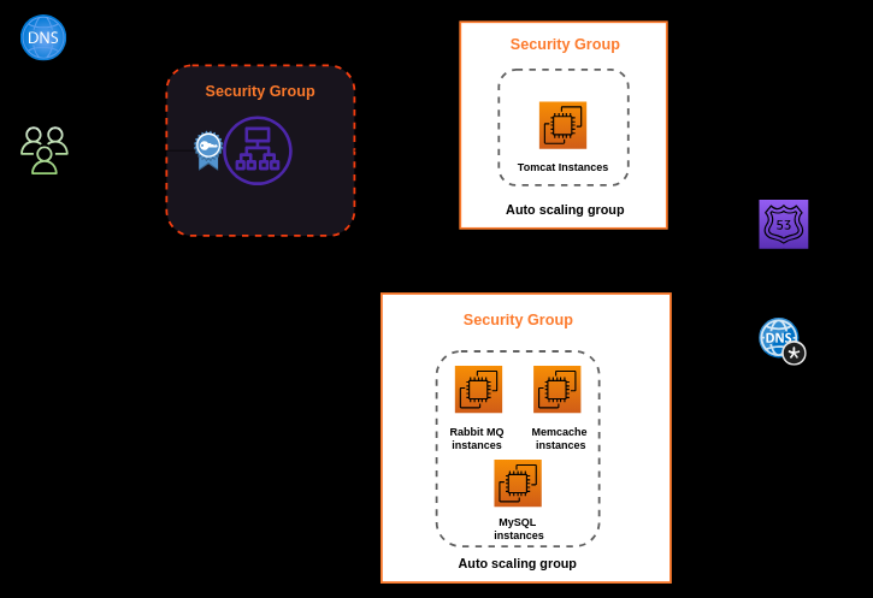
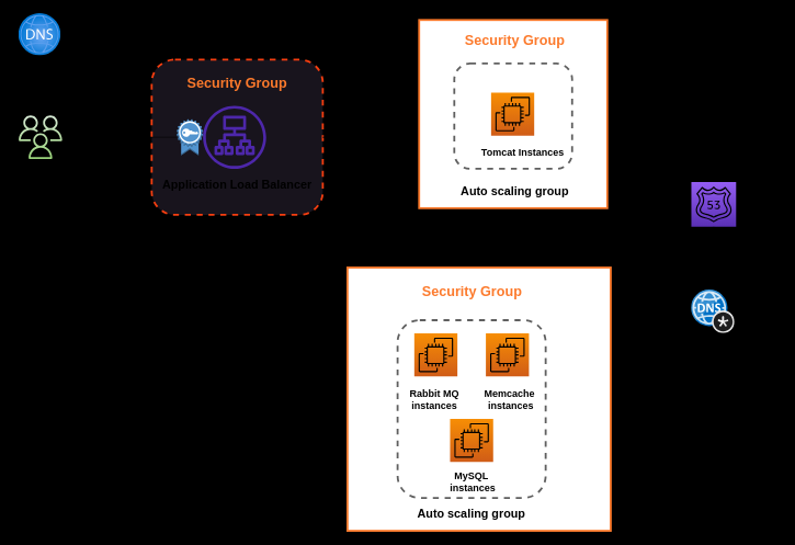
  <mxCell id="0" />
  <mxCell id="1" parent="0" />
  <mxCell id="2" value="" style="aspect=fixed;html=1;points=[];align=center;image;fontSize=12;image=img/lib/azure2/networking/DNS_Zones.svg;" vertex="1" parent="1"><mxGeometry x="28" y="20" width="64" height="64" as="geometry" /></mxCell>
  <mxCell id="3" value="&lt;h3 style=&quot;font-size: 18px;&quot;&gt;&lt;font style=&quot;font-size: 18px;&quot;&gt;DNS Zones&lt;/font&gt;&lt;/h3&gt;" style="text;html=1;strokeColor=none;fillColor=none;align=center;verticalAlign=middle;whiteSpace=wrap;rounded=0;" vertex="1" parent="1"><mxGeometry x="30" y="91" width="90" height="30" as="geometry" /></mxCell>
  <mxCell id="4" value="" style="edgeStyle=orthogonalEdgeStyle;rounded=0;orthogonalLoop=1;jettySize=auto;html=1;fontFamily=Tahoma;fontSize=15;fontColor=#fc7a2c;" edge="1" parent="1" source="5" target="3"><mxGeometry relative="1" as="geometry"><Array as="points"><mxPoint x="60" y="126" /><mxPoint x="60" y="126" /></Array></mxGeometry></mxCell>
  <mxCell id="5" value="" style="sketch=0;outlineConnect=0;fillColor=#d5e8d4;strokeColor=none;dashed=0;verticalLabelPosition=bottom;verticalAlign=top;align=center;html=1;fontSize=12;fontStyle=0;aspect=fixed;pointerEvents=1;shape=mxgraph.aws4.users;gradientColor=#97d077;" vertex="1" parent="1"><mxGeometry x="28" y="175" width="66" height="66" as="geometry" /></mxCell>
  <mxCell id="6" value="" style="edgeStyle=orthogonalEdgeStyle;rounded=0;orthogonalLoop=1;jettySize=auto;html=1;fontFamily=Tahoma;fontSize=15;fontColor=#fc7a2c;startArrow=none;" edge="1" parent="1" source="30" target="11"><mxGeometry relative="1" as="geometry" /></mxCell>
  <mxCell id="7" style="edgeStyle=orthogonalEdgeStyle;rounded=0;orthogonalLoop=1;jettySize=auto;html=1;fontFamily=Tahoma;fontSize=15;fontColor=#fc7a2c;startArrow=none;" edge="1" parent="1" source="32" target="5"><mxGeometry relative="1" as="geometry" /></mxCell>
  <mxCell id="8" value="" style="rounded=1;whiteSpace=wrap;html=1;dashed=1;fillColor=#18141d;strokeColor=#f53e10;strokeWidth=3;" vertex="1" parent="1"><mxGeometry x="230" y="90.06" width="260" height="235.87" as="geometry" /></mxCell>
  <mxCell id="9" value="" style="edgeStyle=orthogonalEdgeStyle;rounded=0;orthogonalLoop=1;jettySize=auto;html=1;fontFamily=Tahoma;fontSize=15;fontColor=#fc7a2c;" edge="1" parent="1" source="11" target="19"><mxGeometry relative="1" as="geometry" /></mxCell>
  <mxCell id="10" style="edgeStyle=orthogonalEdgeStyle;rounded=0;orthogonalLoop=1;jettySize=auto;html=1;entryX=0;entryY=0.5;entryDx=0;entryDy=0;entryPerimeter=0;fontFamily=Tahoma;fontSize=15;fontColor=#fc7a2c;" edge="1" parent="1" source="11" target="24"><mxGeometry relative="1" as="geometry" /></mxCell>
  <mxCell id="11" value="" style="whiteSpace=wrap;html=1;aspect=fixed;strokeColor=#fc7a2c;strokeWidth=3;perimeterSpacing=0;fontSize=7;" vertex="1" parent="1"><mxGeometry x="636.41" y="29.87" width="285.87" height="285.87" as="geometry" /></mxCell>
  <mxCell id="12" value="" style="whiteSpace=wrap;html=1;aspect=fixed;strokeColor=#fc7a2c;strokeWidth=3;perimeterSpacing=0;" vertex="1" parent="1"><mxGeometry x="527.5" y="406" width="400" height="400" as="geometry" /></mxCell>
  <mxCell id="13" value="" style="sketch=0;outlineConnect=0;fontColor=#232F3E;gradientColor=none;fillColor=#4D27AA;strokeColor=none;dashed=0;verticalLabelPosition=bottom;verticalAlign=top;align=center;html=1;fontSize=12;fontStyle=0;aspect=fixed;pointerEvents=1;shape=mxgraph.aws4.application_load_balancer;" vertex="1" parent="1"><mxGeometry x="308.01" y="160.06" width="95.94" height="95.94" as="geometry" /></mxCell>
  <mxCell id="14" value="" style="sketch=0;points=[[0,0,0],[0.25,0,0],[0.5,0,0],[0.75,0,0],[1,0,0],[0,1,0],[0.25,1,0],[0.5,1,0],[0.75,1,0],[1,1,0],[0,0.25,0],[0,0.5,0],[0,0.75,0],[1,0.25,0],[1,0.5,0],[1,0.75,0]];outlineConnect=0;fontColor=#232F3E;gradientColor=#F78E04;gradientDirection=north;fillColor=#D05C17;strokeColor=#000000;dashed=0;verticalLabelPosition=bottom;verticalAlign=top;align=center;html=1;fontSize=12;fontStyle=0;aspect=fixed;shape=mxgraph.aws4.resourceIcon;resIcon=mxgraph.aws4.ec2;" vertex="1" parent="1"><mxGeometry x="745.75" y="140.06" width="65.5" height="65.5" as="geometry" /></mxCell>
  <mxCell id="15" value="" style="sketch=0;points=[[0,0,0],[0.25,0,0],[0.5,0,0],[0.75,0,0],[1,0,0],[0,1,0],[0.25,1,0],[0.5,1,0],[0.75,1,0],[1,1,0],[0,0.25,0],[0,0.5,0],[0,0.75,0],[1,0.25,0],[1,0.5,0],[1,0.75,0]];outlineConnect=0;fontColor=#232F3E;gradientColor=#F78E04;gradientDirection=north;fillColor=#D05C17;strokeColor=none;dashed=0;verticalLabelPosition=bottom;verticalAlign=top;align=center;html=1;fontSize=12;fontStyle=0;aspect=fixed;shape=mxgraph.aws4.resourceIcon;resIcon=mxgraph.aws4.ec2;" vertex="1" parent="1"><mxGeometry x="737.79" y="506" width="65.5" height="65.5" as="geometry" /></mxCell>
  <mxCell id="16" value="" style="sketch=0;points=[[0,0,0],[0.25,0,0],[0.5,0,0],[0.75,0,0],[1,0,0],[0,1,0],[0.25,1,0],[0.5,1,0],[0.75,1,0],[1,1,0],[0,0.25,0],[0,0.5,0],[0,0.75,0],[1,0.25,0],[1,0.5,0],[1,0.75,0]];outlineConnect=0;fontColor=#232F3E;gradientColor=#F78E04;gradientDirection=north;fillColor=#D05C17;strokeColor=none;dashed=0;verticalLabelPosition=bottom;verticalAlign=top;align=center;html=1;fontSize=12;fontStyle=0;aspect=fixed;shape=mxgraph.aws4.resourceIcon;resIcon=mxgraph.aws4.ec2;" vertex="1" parent="1"><mxGeometry x="629.04" y="506" width="65.5" height="65.5" as="geometry" /></mxCell>
  <mxCell id="17" value="" style="sketch=0;points=[[0,0,0],[0.25,0,0],[0.5,0,0],[0.75,0,0],[1,0,0],[0,1,0],[0.25,1,0],[0.5,1,0],[0.75,1,0],[1,1,0],[0,0.25,0],[0,0.5,0],[0,0.75,0],[1,0.25,0],[1,0.5,0],[1,0.75,0]];outlineConnect=0;fontColor=#232F3E;gradientColor=#F78E04;gradientDirection=north;fillColor=#D05C17;strokeColor=none;dashed=0;verticalLabelPosition=bottom;verticalAlign=top;align=center;html=1;fontSize=12;fontStyle=0;aspect=fixed;shape=mxgraph.aws4.resourceIcon;resIcon=mxgraph.aws4.ec2;" vertex="1" parent="1"><mxGeometry x="683.41" y="636" width="65.5" height="65.5" as="geometry" /></mxCell>
  <mxCell id="18" value="&lt;h3 style=&quot;font-size: 21px;&quot;&gt;Security Group&lt;br style=&quot;font-size: 21px;&quot;&gt;&lt;/h3&gt;" style="text;html=1;strokeColor=none;fillColor=none;align=center;verticalAlign=middle;whiteSpace=wrap;rounded=0;fontSize=21;fontColor=#fc7a2c;" vertex="1" parent="1"><mxGeometry x="694.62" y="46" width="174.25" height="30" as="geometry" /></mxCell>
  <mxCell id="19" value="&lt;h3 style=&quot;font-size: 21px;&quot;&gt;Security Group&lt;br style=&quot;font-size: 21px;&quot;&gt;&lt;/h3&gt;" style="text;html=1;strokeColor=none;fillColor=none;align=center;verticalAlign=middle;whiteSpace=wrap;rounded=0;fontSize=21;fontColor=#fc7a2c;" vertex="1" parent="1"><mxGeometry x="630" y="426" width="174.25" height="30" as="geometry" /></mxCell>
  <mxCell id="20" value="&lt;h3 style=&quot;font-size: 21px;&quot;&gt;Security Group&lt;br style=&quot;font-size: 21px;&quot;&gt;&lt;/h3&gt;" style="text;html=1;strokeColor=none;fillColor=none;align=center;verticalAlign=middle;whiteSpace=wrap;rounded=0;fontSize=21;fontColor=#fc7a2c;" vertex="1" parent="1"><mxGeometry x="272.88" y="110.06" width="174.25" height="30" as="geometry" /></mxCell>
+ <mxCell id="21" value="&lt;font style=&quot;font-size: 18px;&quot;&gt;&lt;b&gt;&lt;font style=&quot;font-size: 18px;&quot;&gt;Application Load Balancer&lt;/font&gt;&lt;/b&gt;&lt;/font&gt;" style="text;html=1;strokeColor=none;fillColor=none;align=center;verticalAlign=middle;whiteSpace=wrap;rounded=0;" vertex="1" parent="1"><mxGeometry x="245.01" y="266" width="230" height="30" as="geometry" /></mxCell>
  <mxCell id="22" value="&lt;h3 style=&quot;font-size: 18px;&quot;&gt;Amazon&lt;br&gt;&lt;/h3&gt;" style="text;html=1;strokeColor=none;fillColor=none;align=center;verticalAlign=middle;whiteSpace=wrap;rounded=0;" vertex="1" parent="1"><mxGeometry x="20" y="266" width="90" height="30" as="geometry" /></mxCell>
  <mxCell id="23" value="" style="edgeStyle=orthogonalEdgeStyle;rounded=0;orthogonalLoop=1;jettySize=auto;html=1;fontFamily=Tahoma;fontSize=15;fontColor=#fc7a2c;startArrow=none;" edge="1" parent="1" source="42" target="25"><mxGeometry relative="1" as="geometry" /></mxCell>
  <mxCell id="24" value="" style="sketch=0;points=[[0,0,0],[0.25,0,0],[0.5,0,0],[0.75,0,0],[1,0,0],[0,1,0],[0.25,1,0],[0.5,1,0],[0.75,1,0],[1,1,0],[0,0.25,0],[0,0.5,0],[0,0.75,0],[1,0.25,0],[1,0.5,0],[1,0.75,0]];outlineConnect=0;fontColor=#232F3E;gradientColor=#945DF2;gradientDirection=north;fillColor=#5A30B5;strokeColor=none;dashed=0;verticalLabelPosition=bottom;verticalAlign=top;align=center;html=1;fontSize=12;fontStyle=0;aspect=fixed;shape=mxgraph.aws4.resourceIcon;resIcon=mxgraph.aws4.route_53;strokeWidth=3;fontFamily=Tahoma;" vertex="1" parent="1"><mxGeometry x="1050" y="276" width="68" height="68" as="geometry" /></mxCell>
  <mxCell id="25" value="" style="sketch=0;aspect=fixed;html=1;points=[];align=center;image;fontSize=12;image=img/lib/mscae/DNS_Private_Zones.svg;dashed=1;strokeColor=#000000;strokeWidth=3;fontFamily=Tahoma;fontColor=#fc7a2c;fillColor=#18141d;" vertex="1" parent="1"><mxGeometry x="1050" y="440" width="66" height="66" as="geometry" /></mxCell>
  <mxCell id="26" style="edgeStyle=orthogonalEdgeStyle;rounded=0;orthogonalLoop=1;jettySize=auto;html=1;fontFamily=Tahoma;fontSize=15;fontColor=#fc7a2c;" edge="1" parent="1" source="27" target="32"><mxGeometry relative="1" as="geometry" /></mxCell>
  <mxCell id="27" value="" style="outlineConnect=0;dashed=0;verticalLabelPosition=bottom;verticalAlign=top;align=center;html=1;shape=mxgraph.aws3.certificate;fillColor=#5294CF;gradientColor=none;strokeColor=#000000;strokeWidth=3;fontFamily=Tahoma;fontSize=15;fontColor=#fc7a2c;" vertex="1" parent="1"><mxGeometry x="268.01" y="180.24" width="40" height="55.5" as="geometry" /></mxCell>
  <mxCell id="28" value="" style="edgeStyle=orthogonalEdgeStyle;rounded=0;orthogonalLoop=1;jettySize=auto;html=1;fontFamily=Tahoma;fontSize=15;fontColor=#fc7a2c;endArrow=none;" edge="1" parent="1" source="8" target="30"><mxGeometry relative="1" as="geometry"><mxPoint x="230" y="208" as="sourcePoint" /><mxPoint x="94" y="208" as="targetPoint" /></mxGeometry></mxCell>
  <mxCell id="29" value="" style="edgeStyle=orthogonalEdgeStyle;rounded=0;orthogonalLoop=1;jettySize=auto;html=1;fontFamily=Tahoma;fontSize=15;fontColor=#fc7a2c;endArrow=none;" edge="1" parent="1" source="8" target="30"><mxGeometry relative="1" as="geometry"><mxPoint x="490" y="208" as="sourcePoint" /><mxPoint x="630" y="163.412" as="targetPoint" /></mxGeometry></mxCell>
  <mxCell id="30" value="&lt;h3 style=&quot;font-size: 15px;&quot;&gt;HTTP 8180&lt;br&gt;&lt;/h3&gt;" style="text;html=1;strokeColor=none;fillColor=none;align=center;verticalAlign=middle;whiteSpace=wrap;rounded=0;" vertex="1" parent="1"><mxGeometry x="525" y="193" width="60" height="30" as="geometry" /></mxCell>
  <mxCell id="31" value="" style="edgeStyle=orthogonalEdgeStyle;rounded=0;orthogonalLoop=1;jettySize=auto;html=1;fontFamily=Tahoma;fontSize=15;fontColor=#fc7a2c;endArrow=none;" edge="1" parent="1" source="8" target="32"><mxGeometry relative="1" as="geometry"><mxPoint x="230" y="208" as="sourcePoint" /><mxPoint x="94" y="208" as="targetPoint" /></mxGeometry></mxCell>
  <mxCell id="32" value="&lt;h3 style=&quot;font-size: 15px;&quot;&gt;HTTPS&lt;br&gt;&lt;/h3&gt;" style="text;html=1;strokeColor=none;fillColor=none;align=center;verticalAlign=middle;whiteSpace=wrap;rounded=0;" vertex="1" parent="1"><mxGeometry x="130" y="192.99" width="60" height="30" as="geometry" /></mxCell>
  <mxCell id="33" value="" style="rounded=1;whiteSpace=wrap;html=1;dashed=1;fillColor=none;strokeWidth=3;strokeColor=#606060;" vertex="1" parent="1"><mxGeometry x="689.81" y="96" width="179.06" height="160" as="geometry" /></mxCell>
  <mxCell id="34" value="" style="rounded=1;whiteSpace=wrap;html=1;dashed=1;fillColor=none;strokeWidth=3;strokeColor=#606060;" vertex="1" parent="1"><mxGeometry x="603.66" y="486" width="225" height="270" as="geometry" /></mxCell>
  <mxCell id="35" value="&lt;h3 style=&quot;font-size: 18px;&quot;&gt;&lt;font style=&quot;font-size: 18px;&quot;&gt;Auto scaling group&lt;br&gt;&lt;/font&gt;&lt;/h3&gt;" style="text;html=1;strokeColor=none;fillColor=none;align=center;verticalAlign=middle;whiteSpace=wrap;rounded=0;" vertex="1" parent="1"><mxGeometry x="685.58" y="276" width="192.32" height="30" as="geometry" /></mxCell>
  <mxCell id="36" value="&lt;h3 style=&quot;font-size: 18px;&quot;&gt;&lt;font style=&quot;font-size: 18px;&quot;&gt;Auto scaling group&lt;br&gt;&lt;/font&gt;&lt;/h3&gt;" style="text;html=1;strokeColor=none;fillColor=none;align=center;verticalAlign=middle;whiteSpace=wrap;rounded=0;" vertex="1" parent="1"><mxGeometry x="614.33" y="766" width="203.66" height="30" as="geometry" /></mxCell>
- <mxCell id="37" value="&lt;font style=&quot;font-size: 15px;&quot;&gt;Tomcat Instances&lt;/font&gt;" style="text;html=1;strokeColor=none;fillColor=none;align=center;verticalAlign=middle;whiteSpace=wrap;rounded=0;fontStyle=1" vertex="1" parent="1"><mxGeometry x="708.18" y="216" width="142.32" height="30" as="geometry" /></mxCell>
+ <mxCell id="37" value="&lt;font style=&quot;font-size: 15px;&quot;&gt;Tomcat Instances&lt;/font&gt;" style="text;html=1;strokeColor=none;fillColor=none;align=center;verticalAlign=middle;whiteSpace=wrap;rounded=0;fontStyle=1" vertex="1" parent="1"><mxGeometry x="723.18" y="216" width="142.32" height="30" as="geometry" /></mxCell>
  <mxCell id="38" value="&lt;div style=&quot;font-size: 15px;&quot;&gt;&lt;font style=&quot;font-size: 15px;&quot;&gt;Rabbit MQ instances&lt;/font&gt;&lt;/div&gt;" style="text;html=1;strokeColor=none;fillColor=none;align=center;verticalAlign=middle;whiteSpace=wrap;rounded=0;fontStyle=1" vertex="1" parent="1"><mxGeometry x="588.66" y="591" width="142.32" height="30" as="geometry" /></mxCell>
  <mxCell id="39" value="&lt;div style=&quot;font-size: 15px;&quot;&gt;&lt;font style=&quot;font-size: 15px;&quot;&gt;Memcache&lt;/font&gt;&lt;/div&gt;&lt;div style=&quot;font-size: 15px;&quot;&gt;&lt;font style=&quot;font-size: 15px;&quot;&gt;&amp;nbsp;instances&lt;/font&gt;&lt;/div&gt;" style="text;html=1;strokeColor=none;fillColor=none;align=center;verticalAlign=middle;whiteSpace=wrap;rounded=0;fontStyle=1" vertex="1" parent="1"><mxGeometry x="703.28" y="591" width="142.32" height="30" as="geometry" /></mxCell>
  <mxCell id="40" value="&lt;div style=&quot;font-size: 15px;&quot;&gt;&lt;font style=&quot;font-size: 15px;&quot;&gt;MySQL&lt;/font&gt;&lt;/div&gt;&lt;div style=&quot;font-size: 15px;&quot;&gt;&lt;font style=&quot;font-size: 15px;&quot;&gt;&amp;nbsp;instances&lt;/font&gt;&lt;/div&gt;" style="text;html=1;strokeColor=none;fillColor=none;align=center;verticalAlign=middle;whiteSpace=wrap;rounded=0;fontStyle=1" vertex="1" parent="1"><mxGeometry x="645" y="716" width="142.32" height="30" as="geometry" /></mxCell>
  <mxCell id="41" value="" style="edgeStyle=orthogonalEdgeStyle;rounded=0;orthogonalLoop=1;jettySize=auto;html=1;fontFamily=Tahoma;fontSize=15;fontColor=#fc7a2c;endArrow=none;" edge="1" parent="1" source="24" target="42"><mxGeometry relative="1" as="geometry"><mxPoint x="1084" y="344" as="sourcePoint" /><mxPoint x="1085" y="420" as="targetPoint" /></mxGeometry></mxCell>
  <mxCell id="42" value="&lt;h3 style=&quot;font-size: 18px;&quot;&gt;&lt;font style=&quot;font-size: 18px;&quot;&gt;Amazon Route 53&lt;br&gt;&lt;/font&gt;&lt;/h3&gt;" style="text;html=1;strokeColor=none;fillColor=none;align=center;verticalAlign=middle;whiteSpace=wrap;rounded=0;" vertex="1" parent="1"><mxGeometry x="982.17" y="376" width="203.66" height="30" as="geometry" /></mxCell>
